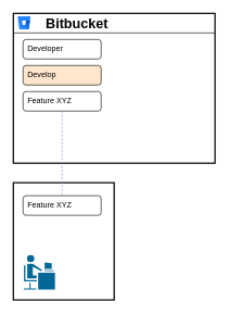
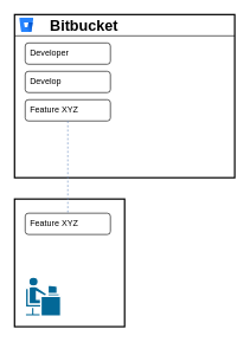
  <mxCell id="0" />
  <mxCell id="1" parent="0" />
  <mxCell id="2" value="" style="rounded=0;whiteSpace=wrap;html=1;glass=0;fontColor=#000000;strokeWidth=2;align=left;" vertex="1" parent="1"><mxGeometry x="20" y="20" width="310" height="230" as="geometry" /></mxCell>
  <mxCell id="3" value="" style="group" vertex="1" connectable="0" parent="1"><mxGeometry x="35" y="100" width="120" height="30" as="geometry" /></mxCell>
- <mxCell id="4" value="Develop" style="rounded=1;whiteSpace=wrap;html=1;fontColor=#000000;align=left;spacingLeft=5;fillColor=#ffe6cc;" vertex="1" parent="3"><mxGeometry width="120" height="30" as="geometry" /></mxCell>
+ <mxCell id="4" value="Develop" style="rounded=1;whiteSpace=wrap;html=1;fontColor=#000000;align=left;spacingLeft=5;" vertex="1" parent="3"><mxGeometry width="120" height="30" as="geometry" /></mxCell>
  <mxCell id="5" value="" style="shape=image;html=1;verticalAlign=top;verticalLabelPosition=bottom;labelBackgroundColor=#ffffff;imageAspect=0;aspect=fixed;image=https://cdn0.iconfinder.com/data/icons/octicons/1024/git-branch-128.png;rounded=0;fontColor=#000000;" vertex="1" parent="3"><mxGeometry x="90" width="30" height="30" as="geometry" /></mxCell>
  <mxCell id="6" value="" style="group" vertex="1" connectable="0" parent="1"><mxGeometry x="35" y="60" width="120" height="30" as="geometry" /></mxCell>
  <mxCell id="7" value="Developer" style="rounded=1;whiteSpace=wrap;html=1;fontColor=#000000;align=left;spacingLeft=5;" vertex="1" parent="6"><mxGeometry width="120" height="30" as="geometry" /></mxCell>
  <mxCell id="8" value="" style="shape=image;html=1;verticalAlign=top;verticalLabelPosition=bottom;labelBackgroundColor=#ffffff;imageAspect=0;aspect=fixed;image=https://cdn0.iconfinder.com/data/icons/octicons/1024/git-branch-128.png;rounded=0;fontColor=#000000;" vertex="1" parent="6"><mxGeometry x="90" width="30" height="30" as="geometry" /></mxCell>
  <mxCell id="9" value="" style="group" vertex="1" connectable="0" parent="1"><mxGeometry x="35" y="140" width="120" height="30" as="geometry" /></mxCell>
  <mxCell id="10" value="Feature XYZ" style="rounded=1;whiteSpace=wrap;html=1;fontColor=#000000;align=left;spacingLeft=5;" vertex="1" parent="9"><mxGeometry width="120" height="30" as="geometry" /></mxCell>
  <mxCell id="11" value="" style="shape=image;html=1;verticalAlign=top;verticalLabelPosition=bottom;labelBackgroundColor=#ffffff;imageAspect=0;aspect=fixed;image=https://cdn0.iconfinder.com/data/icons/octicons/1024/git-branch-128.png;rounded=0;fontColor=#000000;" vertex="1" parent="9"><mxGeometry x="90" width="30" height="30" as="geometry" /></mxCell>
  <mxCell id="12" value="" style="image;image=img/lib/atlassian/Bitbucket_Logo.svg;rounded=1;fontColor=#000000;align=left;" vertex="1" parent="1"><mxGeometry x="27" y="25" width="20" height="20" as="geometry" /></mxCell>
  <mxCell id="13" value="" style="group" vertex="1" connectable="0" parent="1"><mxGeometry x="20" y="280" width="155" height="180" as="geometry" /></mxCell>
  <mxCell id="14" value="" style="rounded=0;whiteSpace=wrap;html=1;glass=0;fontColor=#000000;align=left;strokeWidth=2;" vertex="1" parent="13"><mxGeometry width="155" height="180" as="geometry" /></mxCell>
  <mxCell id="15" value="" style="group" vertex="1" connectable="0" parent="13"><mxGeometry x="15" y="20" width="120" height="30" as="geometry" /></mxCell>
  <mxCell id="16" value="Feature XYZ" style="rounded=1;whiteSpace=wrap;html=1;fontColor=#000000;align=left;spacingLeft=5;" vertex="1" parent="15"><mxGeometry width="120" height="30" as="geometry" /></mxCell>
  <mxCell id="17" value="" style="shape=image;html=1;verticalAlign=top;verticalLabelPosition=bottom;labelBackgroundColor=#ffffff;imageAspect=0;aspect=fixed;image=https://cdn0.iconfinder.com/data/icons/octicons/1024/git-branch-128.png;rounded=0;fontColor=#000000;" vertex="1" parent="15"><mxGeometry x="90" width="30" height="30" as="geometry" /></mxCell>
  <mxCell id="18" value="" style="group" vertex="1" connectable="0" parent="13"><mxGeometry x="35" y="60" width="70" height="40" as="geometry" /></mxCell>
  <mxCell id="19" value="" style="shape=image;html=1;verticalAlign=top;verticalLabelPosition=bottom;labelBackgroundColor=#ffffff;imageAspect=0;aspect=fixed;image=https://cdn3.iconfinder.com/data/icons/social-media-2169/24/social_media_social_media_logo_git-128.png;rounded=1;fontColor=#000000;container=1;" vertex="1" parent="18"><mxGeometry width="40" height="40" as="geometry" /></mxCell>
  <mxCell id="20" value="" style="shape=image;html=1;verticalAlign=top;verticalLabelPosition=bottom;labelBackgroundColor=#ffffff;imageAspect=0;aspect=fixed;image=https://cdn4.iconfinder.com/data/icons/logos-and-brands/512/141_Git_logo_logos-128.png;rounded=0;fontColor=#000000;" vertex="1" parent="18"><mxGeometry x="40" y="5" width="30" height="30" as="geometry" /></mxCell>
  <mxCell id="21" value="" style="group" vertex="1" connectable="0" parent="13"><mxGeometry x="15" y="110" width="110" height="55" as="geometry" /></mxCell>
  <mxCell id="22" value="" style="shape=mxgraph.cisco.people.androgenous_person;html=1;pointerEvents=1;dashed=0;fillColor=#036897;strokeColor=#ffffff;strokeWidth=2;verticalLabelPosition=bottom;verticalAlign=top;align=center;outlineConnect=0;rounded=0;glass=0;fontColor=#000000;" vertex="1" parent="21"><mxGeometry width="50" height="55" as="geometry" /></mxCell>
  <mxCell id="23" value="" style="endArrow=none;html=1;fontColor=#000000;" edge="1" parent="1"><mxGeometry width="50" height="50" relative="1" as="geometry"><mxPoint x="20" y="50" as="sourcePoint" /><mxPoint x="330" y="50" as="targetPoint" /></mxGeometry></mxCell>
  <mxCell id="24" value="Bitbucket" style="text;html=1;strokeColor=none;fillColor=none;align=center;verticalAlign=middle;whiteSpace=wrap;rounded=0;glass=0;fontColor=#000000;fontStyle=1;fontSize=21;" vertex="1" parent="1"><mxGeometry x="97.5" y="25" width="40" height="20" as="geometry" /></mxCell>
  <mxCell id="25" style="rounded=0;orthogonalLoop=1;jettySize=auto;html=1;exitX=0.5;exitY=1;exitDx=0;exitDy=0;fontSize=21;fontColor=#000000;dashed=1;endArrow=none;endFill=0;fillColor=#dae8fc;strokeColor=#6c8ebf;entryX=0.5;entryY=0;entryDx=0;entryDy=0;" edge="1" parent="1" source="10" target="16"><mxGeometry relative="1" as="geometry"><mxPoint x="86" y="300" as="targetPoint" /></mxGeometry></mxCell>
